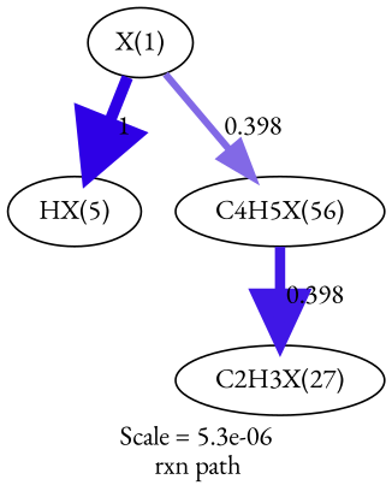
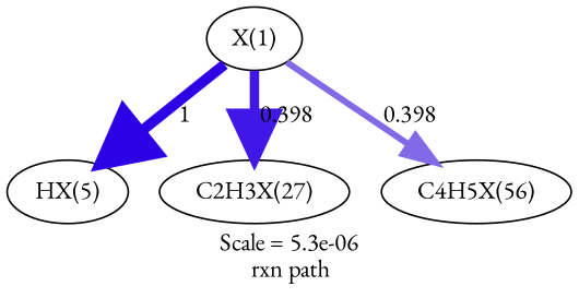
  digraph {
    fontname="EB Garamond"
    label="Scale = 5.3e-06\l rxn path"
    node [fontname="EB Garamond"]
    edge [fontname="EB Garamond"]
    n1 [label="X(1)"]
    n2 [label="HX(5)"]
    n3 [label="C2H3X(27)"]
    n4 [label="C4H5X(56)"]
    n1 -> n2 [arrowsize=3 color="0.7, 1.5, 0.9" label=" 1" style="setlinewidth(6)"]
-   n4 -> n3 [arrowsize=2.65 color="0.7, 0.898, 0.9" label=" 0.398" style="setlinewidth(5.31)"]
+   n1 -> n3 [arrowsize=2.65 color="0.7, 0.898, 0.9" label=" 0.398" style="setlinewidth(5.31)"]
    n1 -> n4 [arrowsize=1.82 color="0.7, 0.543, 0.9" label=" 0.398" style="setlinewidth(3.63)"]
  }
